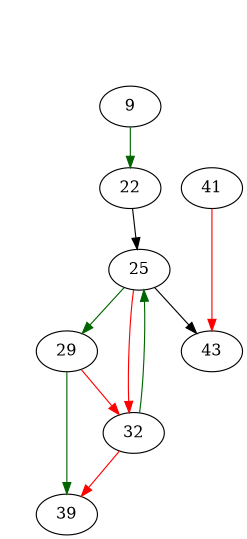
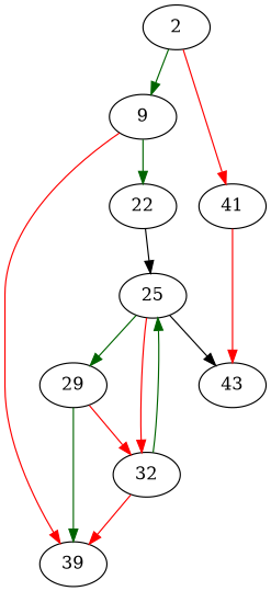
  strict digraph {
    edge [color=red cond=true]
+   2 [entry=true]
    9
    41
    22
    39
    43
    25
    29
    32
+   2 -> 9 [color=darkgreen]
+   2 -> 41 [cond=false]
    9 -> 22 [color=darkgreen]
+   9 -> 39 [cond=false]
    41 -> 43 [cond=""]
    22 -> 25 [color="" cond=""]
    25 -> 43 [color="" cond=""]
    25 -> 29 [color=darkgreen]
    25 -> 32 [cond=false]
    29 -> 39 [color=darkgreen]
    29 -> 32 [cond=false]
    32 -> 39 [cond=false]
    32 -> 25 [color=darkgreen]
  }
